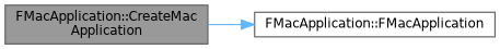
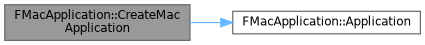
  digraph {
    rankdir=LR
    node [fontname=Helvetica fontsize=10 shape=box style=filled]
    n1 [color=gray40 fillcolor=grey60 fontcolor=black height=0.2 label="FMacApplication::CreateMac\lApplication" width=0.4]
-   n2 [color=grey40 fillcolor=white height=0.2 label="FMacApplication::FMacApplication" width=0.4]
+   n2 [color=grey40 fillcolor=white height=0.2 label="FMacApplication::Application" width=0.4]
    n1 -> n2 [color=steelblue1 fontname=Helvetica fontsize=10 labelfontname=Helvetica labelfontsize=10 style=solid]
  }
